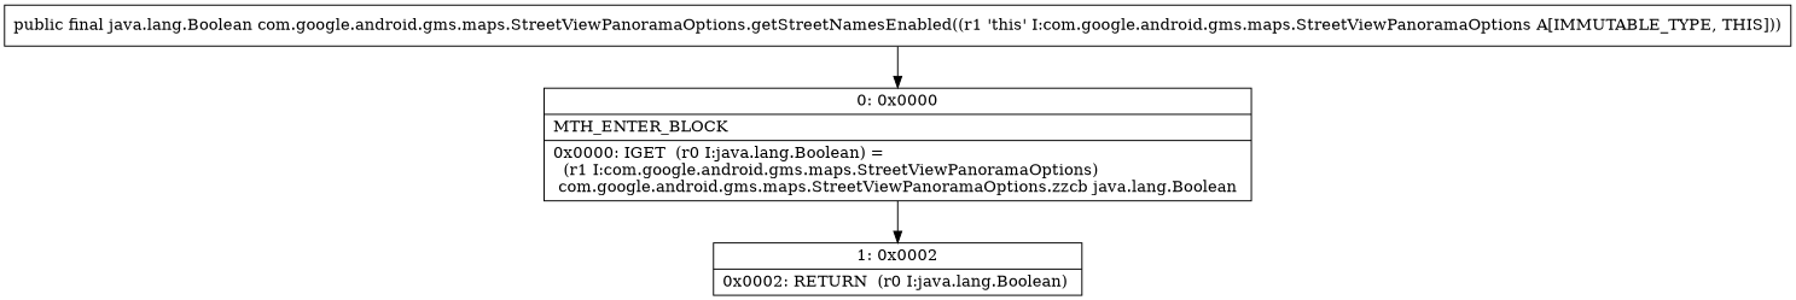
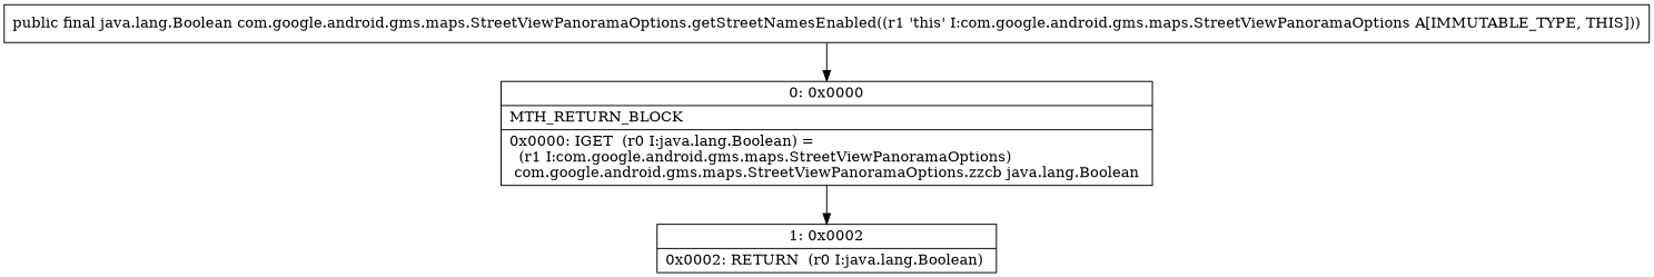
  digraph {
    node [shape=record]
-   n1 [label="{0\:\ 0x0000|MTH_ENTER_BLOCK\l|0x0000: IGET  (r0 I:java.lang.Boolean) = \l  (r1 I:com.google.android.gms.maps.StreetViewPanoramaOptions)\l com.google.android.gms.maps.StreetViewPanoramaOptions.zzcb java.lang.Boolean \l}"]
+   n1 [label="{0\:\ 0x0000|MTH_RETURN_BLOCK\l|0x0000: IGET  (r0 I:java.lang.Boolean) = \l  (r1 I:com.google.android.gms.maps.StreetViewPanoramaOptions)\l com.google.android.gms.maps.StreetViewPanoramaOptions.zzcb java.lang.Boolean \l}"]
    n2 [label="{1\:\ 0x0002|0x0002: RETURN  (r0 I:java.lang.Boolean) \l}"]
    n3 [label="{public final java.lang.Boolean com.google.android.gms.maps.StreetViewPanoramaOptions.getStreetNamesEnabled((r1 'this' I:com.google.android.gms.maps.StreetViewPanoramaOptions A[IMMUTABLE_TYPE, THIS])) }"]
    n1 -> n2
    n3 -> n1
  }
